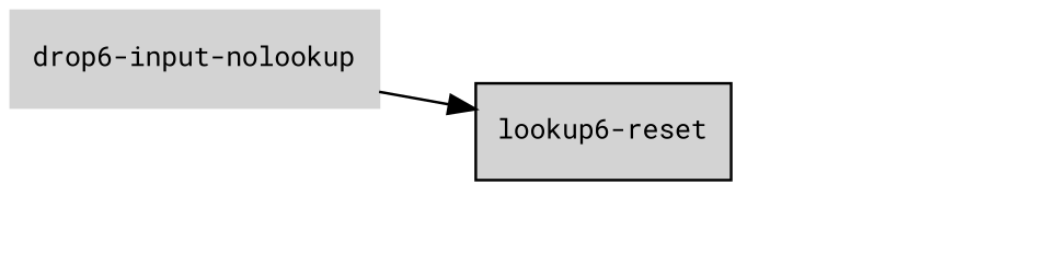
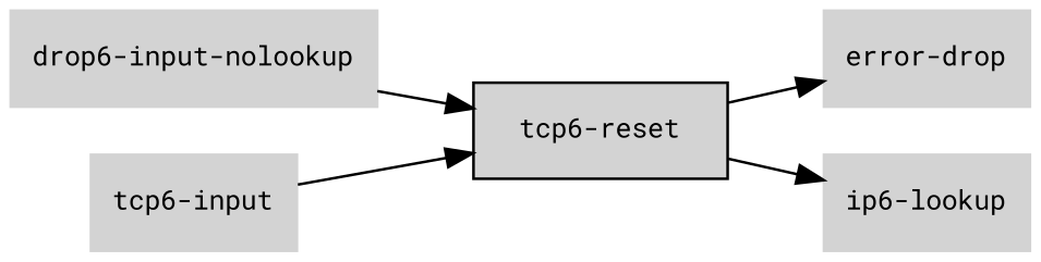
  digraph {
    fontname="Roboto Mono"
    rankdir=LR
    node [color=lightgray fillcolor=lightgray fontcolor=black fontname="Roboto Mono" fontsize=10 shape=box style=filled]
    edge [fontname="Roboto Mono" fontsize=8]
-   "tcp6-reset" [color=black label="lookup6-reset"]
+   "tcp6-reset" [color=black]
+   "error-drop"
+   "ip6-lookup"
    n4 [label="drop6-input-nolookup"]
+   "tcp6-input"
+   "tcp6-reset" -> "error-drop"
+   "tcp6-reset" -> "ip6-lookup"
    n4 -> "tcp6-reset"
+   "tcp6-input" -> "tcp6-reset"
  }
